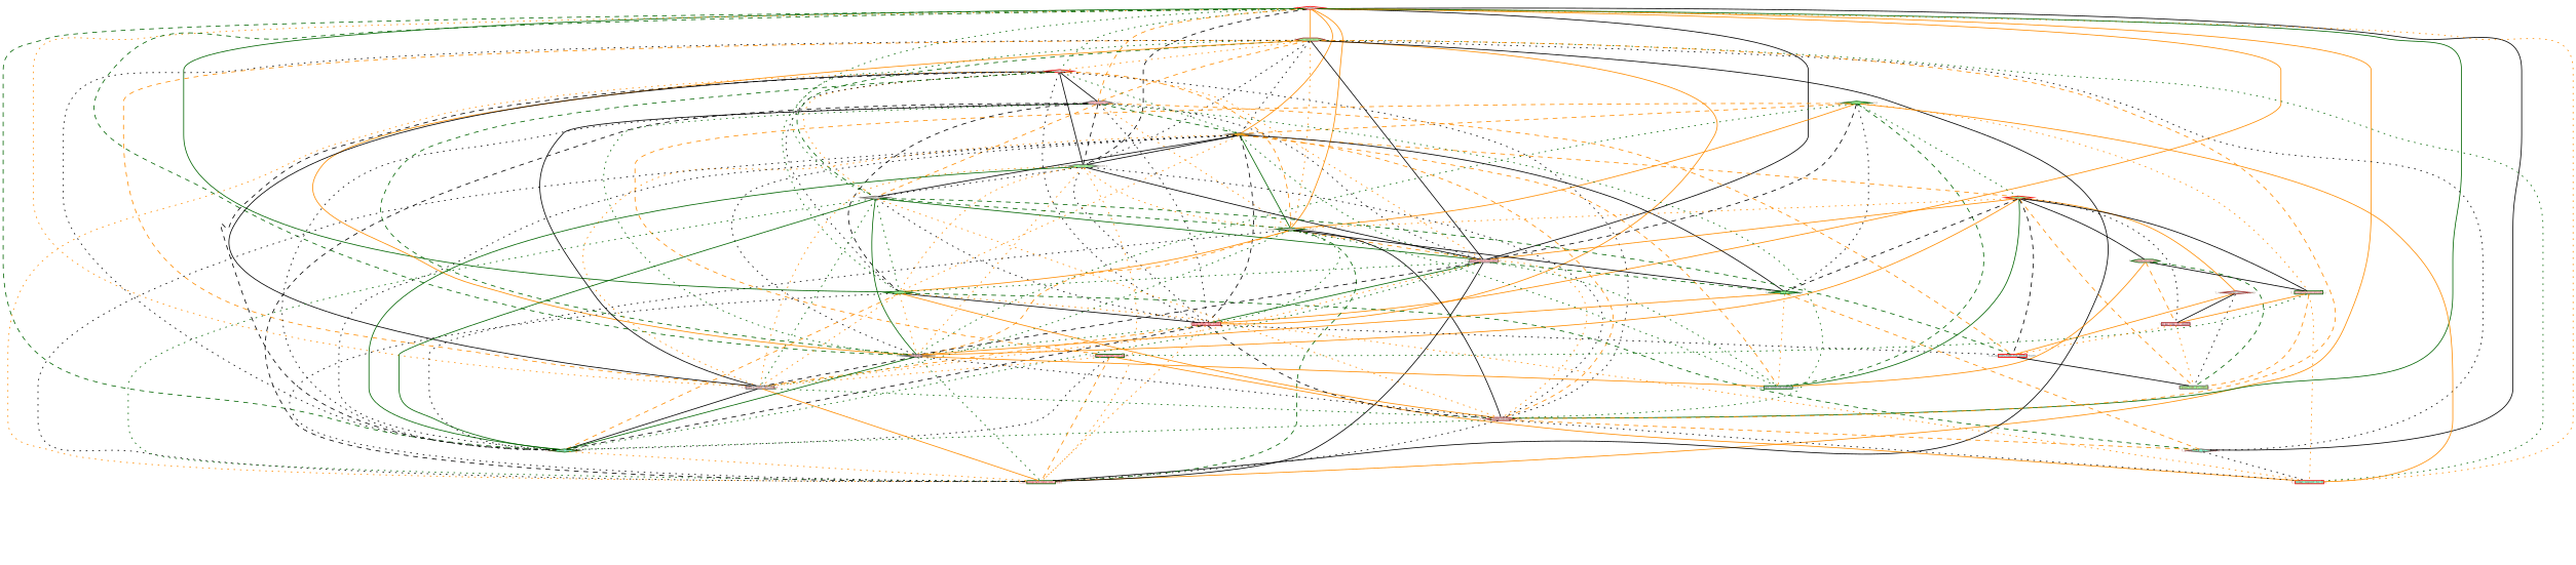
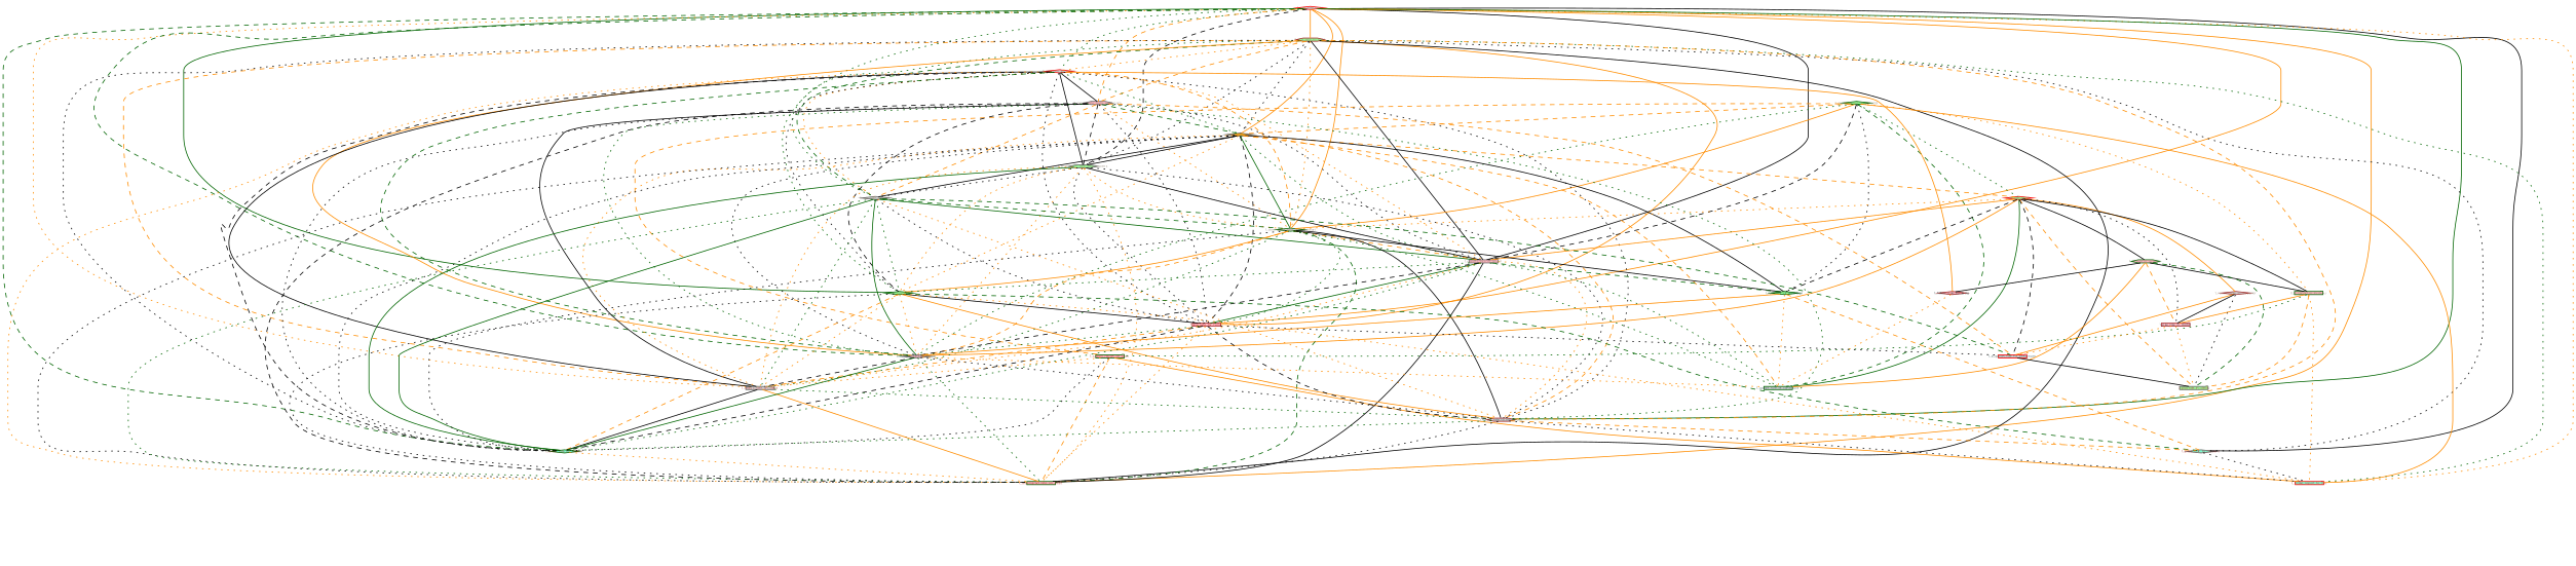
  graph {
    fontname=Montserrat
    node [color=darkgreen fillcolor=lightpink fixedsize=true fontcolor="#8b7d6b" fontname=Montserrat fontsize=4 shape=diamond style=filled]
    edge [color=darkorange fontname=Montserrat style=dotted w=1]
    "0_rais_rate_to_% " [color=red fillcolor=lightgrey height=.06 width=.5]
    "0_cut_rate_to_hold " [color=brown fillcolor=palegreen height=.06 shape=hexagon width=.5]
    "1_credit_report_of_genocid " [fillcolor=palegreen height=.06 width=.5]
    "0_rais_rate_by_point " [color=red fillcolor=lightgrey height=.06 width=.5]
    "0_receiv_rate_from_entitynam " [color=gray40 height=.06 shape=hexagon width=.5]
    "1_pai_rate_of_% " [color=gray40 fillcolor=orange height=.06 width=.5]
    "1_entitynam_rate_after_expens " [color=gray40 fillcolor=palegreen height=.06 shape=hexagon width=.5]
    "1_is_role_of_alli " [color=red fillcolor=palegreen height=.06 width=.5]
    "0_rais_rate_for_busi " [color=gray40 fillcolor=lightgrey height=.06 width=.5]
    "1_is_rule_in_univers " [height=.06 shape=hexagon width=.5]
    "1_resum_role_as_supplier " [color=brown fillcolor=lightgrey height=.06 width=.5]
    "1_downgrad_rate_of_subsidiari " [fillcolor=lightgrey height=.06 width=.5]
    "1_expect_rate_of_return " [color=gray40 height=.06 shape=folder width=.5]
    "0_cut_rate_to_% " [fillcolor=palegreen height=.06 width=.5]
    "0_is_report_in_bureau " [height=.06 shape=folder width=.5]
    "1_suppli_report_on_plan " [fontcolor="#b22222" height=.06 shape=folder width=.5]
    "1_pai_rate_for_fund " [color=brown fontcolor="#b22222" height=.06 shape=folder width=.5]
    "1_reduc_rate_on_debt " [color=gray40 fillcolor=lightgrey fontcolor="#b22222" height=.06 shape=folder width=.5]
    "1_pose_risk_to_student " [color=gray40 fillcolor=aquamarine fontcolor="#b22222" height=.06 width=.5]
    "0_plai_role_in_decis " [color=gray40 fillcolor=palegreen fontcolor="#b22222" height=.06 shape=folder width=.5]
    "1_lower_rate_on_million " [fillcolor=aquamarine fontcolor="#b22222" height=.06 width=.5]
    "1_downgrad_rate_on_debt " [fontcolor="#b22222" height=.06 shape=folder width=.5]
    "1_make_report_to_the " [color=red fillcolor=aquamarine fontcolor="#b22222" height=.06 shape=folder width=.5]
    "1_compar_rate_of_group " [color=gray40 fontcolor="#2f4f4f" height=.06 width=.5]
-   "0_nudg_rate_to_othernum " [color=brown fillcolor=lightgrey fontcolor="#b22222" height=.06 shape=hexagon width=.5]
+   "0_nudg_rate_to_othernum " [color=brown fillcolor=lightgrey fontcolor="#2f4f4f" height=.06 shape=hexagon width=.5]
    "1_run_risk_of_disintegr " [fillcolor=palegreen fontcolor="#2f4f4f" height=.06 width=.5]
    "1_adopt_rule_of_construct " [fillcolor=lightgrey fontcolor="#2f4f4f" height=.06 shape=folder width=.5]
+   "1_follow_rule_by_judg " [color=brown fontcolor="#2f4f4f" height=.06 width=.5]
    "1_support_role_for_entitynam " [color=red fillcolor=lightgrey fontcolor="#2f4f4f" height=.06 shape=folder width=.5]
    "1_plai_role_in_declin " [color=brown fontcolor="#2f4f4f" height=.06 shape=folder width=.5]
    subgraph sub_1 {
      "0_rais_rate_to_% "
      "0_cut_rate_to_hold "
      "1_credit_report_of_genocid "
      "0_rais_rate_by_point "
      "0_receiv_rate_from_entitynam "
      "1_pai_rate_of_% "
      "1_entitynam_rate_after_expens "
      "1_is_role_of_alli "
      "0_rais_rate_for_busi "
      "1_is_rule_in_univers "
      "1_resum_role_as_supplier "
      "1_downgrad_rate_of_subsidiari "
      "1_expect_rate_of_return "
      "0_cut_rate_to_% "
      "0_is_report_in_bureau "
    }
    subgraph sub_2 {
      "1_suppli_report_on_plan "
      "1_pai_rate_for_fund "
      "1_reduc_rate_on_debt "
      "1_pose_risk_to_student "
      "0_plai_role_in_decis "
      "1_lower_rate_on_million "
      "1_downgrad_rate_on_debt "
      "1_make_report_to_the "
    }
    "0_rais_rate_to_% " -- "0_cut_rate_to_hold " [style=solid w=2]
    "0_rais_rate_to_% " -- "0_rais_rate_by_point " [color=darkgreen w=2]
    "0_rais_rate_to_% " -- "0_receiv_rate_from_entitynam " [style=dashed]
    "0_rais_rate_to_% " -- "1_pai_rate_of_% " [style=solid w=2]
    "0_rais_rate_to_% " -- "1_entitynam_rate_after_expens " [color=black style=dashed]
    "0_rais_rate_to_% " -- "0_rais_rate_for_busi " [color=darkgreen w=2]
    "0_rais_rate_to_% " -- "1_downgrad_rate_of_subsidiari " [style=solid]
    "0_rais_rate_to_% " -- "1_expect_rate_of_return " [color=black style=solid]
    "0_rais_rate_to_% " -- "0_cut_rate_to_% " [color=darkgreen style=solid w=3]
    "0_rais_rate_to_% " -- "1_pai_rate_for_fund " [style=solid]
    "0_rais_rate_to_% " -- "1_reduc_rate_on_debt "
    "0_rais_rate_to_% " -- "1_pose_risk_to_student " [color=black style=solid]
    "0_rais_rate_to_% " -- "1_lower_rate_on_million " [color=darkgreen style=dashed]
    "0_rais_rate_to_% " -- "1_downgrad_rate_on_debt " [style=solid]
    "0_rais_rate_to_% " -- "1_make_report_to_the "
    "0_rais_rate_to_% " -- "1_compar_rate_of_group " [color=darkgreen style=dashed]
    "0_rais_rate_to_% " -- "0_nudg_rate_to_othernum " [color=darkgreen style=solid w=2]
    "0_cut_rate_to_hold " -- "0_rais_rate_by_point "
    "0_cut_rate_to_hold " -- "0_receiv_rate_from_entitynam " [style=dashed]
    "0_cut_rate_to_hold " -- "1_pai_rate_of_% " [color=black]
    "0_cut_rate_to_hold " -- "1_entitynam_rate_after_expens " [color=black]
    "0_cut_rate_to_hold " -- "0_rais_rate_for_busi " [color=darkgreen style=dashed]
    "0_cut_rate_to_hold " -- "1_downgrad_rate_of_subsidiari "
    "0_cut_rate_to_hold " -- "1_expect_rate_of_return " [color=black style=solid]
    "0_cut_rate_to_hold " -- "0_cut_rate_to_% " [color=darkgreen w=3]
    "0_cut_rate_to_hold " -- "1_pai_rate_for_fund " [style=solid]
    "0_cut_rate_to_hold " -- "1_reduc_rate_on_debt " [style=dashed]
    "0_cut_rate_to_hold " -- "1_pose_risk_to_student " [color=black]
    "0_cut_rate_to_hold " -- "1_lower_rate_on_million " [color=black]
    "0_cut_rate_to_hold " -- "1_downgrad_rate_on_debt " [color=black style=solid]
    "0_cut_rate_to_hold " -- "1_make_report_to_the " [color=darkgreen]
    "0_cut_rate_to_hold " -- "1_compar_rate_of_group " [style=solid]
    "0_cut_rate_to_hold " -- "0_nudg_rate_to_othernum " [style=dashed w=2]
    "1_credit_report_of_genocid " -- "1_pai_rate_of_% " [style=dashed]
    "1_credit_report_of_genocid " -- "1_is_role_of_alli " [color=darkgreen]
    "1_credit_report_of_genocid " -- "1_downgrad_rate_of_subsidiari " [style=solid]
    "1_credit_report_of_genocid " -- "1_expect_rate_of_return " [color=black style=dashed]
    "1_credit_report_of_genocid " -- "0_is_report_in_bureau "
    "1_credit_report_of_genocid " -- "1_suppli_report_on_plan " [style=dashed]
    "1_credit_report_of_genocid " -- "1_make_report_to_the " [style=solid]
    "1_credit_report_of_genocid " -- "1_compar_rate_of_group " [color=darkgreen]
    "1_credit_report_of_genocid " -- "1_run_risk_of_disintegr " [color=black]
    "1_credit_report_of_genocid " -- "1_adopt_rule_of_construct " [color=darkgreen style=dashed]
    "0_rais_rate_by_point " -- "0_receiv_rate_from_entitynam " [color=black style=solid]
    "0_rais_rate_by_point " -- "1_pai_rate_of_% " [color=darkgreen]
    "0_rais_rate_by_point " -- "1_entitynam_rate_after_expens " [color=black style=solid]
    "0_rais_rate_by_point " -- "0_rais_rate_for_busi " [w=2]
    "0_rais_rate_by_point " -- "1_downgrad_rate_of_subsidiari " [style=dashed]
    "0_rais_rate_by_point " -- "1_expect_rate_of_return "
    "0_rais_rate_by_point " -- "0_cut_rate_to_% " [color=black]
    "0_rais_rate_by_point " -- "1_pai_rate_for_fund " [color=black]
    "0_rais_rate_by_point " -- "1_reduc_rate_on_debt " [color=black style=solid]
    "0_rais_rate_by_point " -- "1_lower_rate_on_million " [color=black style=dashed]
    "0_rais_rate_by_point " -- "1_downgrad_rate_on_debt "
    "0_rais_rate_by_point " -- "1_compar_rate_of_group " [color=darkgreen style=dashed]
    "0_rais_rate_by_point " -- "0_nudg_rate_to_othernum " [color=black]
+   "0_rais_rate_by_point " -- "1_follow_rule_by_judg " [style=solid]
    "0_receiv_rate_from_entitynam " -- "1_pai_rate_of_% " [color=darkgreen style=dashed]
    "0_receiv_rate_from_entitynam " -- "1_entitynam_rate_after_expens " [color=black style=dashed]
    "0_receiv_rate_from_entitynam " -- "0_rais_rate_for_busi " [style=dashed]
    "0_receiv_rate_from_entitynam " -- "1_downgrad_rate_of_subsidiari "
    "0_receiv_rate_from_entitynam " -- "1_expect_rate_of_return " [color=black]
    "0_receiv_rate_from_entitynam " -- "0_cut_rate_to_% " [color=black style=dashed]
    "0_receiv_rate_from_entitynam " -- "1_pai_rate_for_fund " [color=black]
    "0_receiv_rate_from_entitynam " -- "1_reduc_rate_on_debt " [color=black style=solid]
    "0_receiv_rate_from_entitynam " -- "1_lower_rate_on_million " [color=black]
    "0_receiv_rate_from_entitynam " -- "1_downgrad_rate_on_debt " [color=black style=dashed]
    "0_receiv_rate_from_entitynam " -- "1_compar_rate_of_group " [color=darkgreen]
    "0_receiv_rate_from_entitynam " -- "0_nudg_rate_to_othernum " [color=darkgreen]
    "0_receiv_rate_from_entitynam " -- "1_support_role_for_entitynam " [style=dashed]
    "1_pai_rate_of_% " -- "1_entitynam_rate_after_expens " [color=black style=solid]
    "1_pai_rate_of_% " -- "1_is_role_of_alli " [style=dashed]
    "1_pai_rate_of_% " -- "0_rais_rate_for_busi " [color=black style=solid]
    "1_pai_rate_of_% " -- "1_downgrad_rate_of_subsidiari " [color=darkgreen style=solid w=2]
    "1_pai_rate_of_% " -- "1_expect_rate_of_return " [color=darkgreen w=2]
    "1_pai_rate_of_% " -- "0_cut_rate_to_% " [w=2]
    "1_pai_rate_of_% " -- "1_pai_rate_for_fund " [color=black style=dashed w=2]
    "1_pai_rate_of_% " -- "1_reduc_rate_on_debt "
    "1_pai_rate_of_% " -- "1_lower_rate_on_million " [color=black]
    "1_pai_rate_of_% " -- "1_downgrad_rate_on_debt " [color=black]
    "1_pai_rate_of_% " -- "1_compar_rate_of_group " [color=black w=2]
    "1_pai_rate_of_% " -- "0_nudg_rate_to_othernum " [style=dashed]
    "1_pai_rate_of_% " -- "1_run_risk_of_disintegr " [color=black style=solid]
    "1_pai_rate_of_% " -- "1_adopt_rule_of_construct " [style=dashed]
    "1_entitynam_rate_after_expens " -- "0_rais_rate_for_busi " [color=black]
    "1_entitynam_rate_after_expens " -- "1_downgrad_rate_of_subsidiari "
    "1_entitynam_rate_after_expens " -- "1_expect_rate_of_return " [color=black style=solid]
    "1_entitynam_rate_after_expens " -- "0_cut_rate_to_% "
    "1_entitynam_rate_after_expens " -- "1_pai_rate_for_fund " [color=black]
    "1_entitynam_rate_after_expens " -- "1_reduc_rate_on_debt "
    "1_entitynam_rate_after_expens " -- "1_lower_rate_on_million " [color=darkgreen style=solid]
    "1_entitynam_rate_after_expens " -- "1_downgrad_rate_on_debt "
    "1_entitynam_rate_after_expens " -- "1_compar_rate_of_group "
    "1_entitynam_rate_after_expens " -- "0_nudg_rate_to_othernum " [color=black]
    "1_is_role_of_alli " -- "1_is_rule_in_univers " [color=black style=solid]
    "1_is_role_of_alli " -- "1_resum_role_as_supplier " [style=solid]
    "1_is_role_of_alli " -- "1_downgrad_rate_of_subsidiari "
    "1_is_role_of_alli " -- "1_expect_rate_of_return " [style=solid]
    "1_is_role_of_alli " -- "0_is_report_in_bureau " [color=black style=solid]
    "1_is_role_of_alli " -- "0_plai_role_in_decis " [style=dashed]
    "1_is_role_of_alli " -- "1_compar_rate_of_group " [style=solid]
    "1_is_role_of_alli " -- "1_run_risk_of_disintegr " [color=black style=dashed]
    "1_is_role_of_alli " -- "1_adopt_rule_of_construct " [color=darkgreen style=solid]
    "1_is_role_of_alli " -- "1_support_role_for_entitynam " [color=black style=dashed]
    "1_is_role_of_alli " -- "1_plai_role_in_declin " [color=black]
    "0_rais_rate_for_busi " -- "1_downgrad_rate_of_subsidiari " [color=darkgreen style=dashed]
    "0_rais_rate_for_busi " -- "1_expect_rate_of_return " [color=darkgreen style=solid]
    "0_rais_rate_for_busi " -- "0_cut_rate_to_% " [color=darkgreen]
    "0_rais_rate_for_busi " -- "1_pai_rate_for_fund " [color=black w=2]
    "0_rais_rate_for_busi " -- "1_reduc_rate_on_debt " [color=darkgreen]
    "0_rais_rate_for_busi " -- "1_lower_rate_on_million " [color=darkgreen style=solid]
    "0_rais_rate_for_busi " -- "1_downgrad_rate_on_debt " [color=darkgreen]
    "0_rais_rate_for_busi " -- "1_compar_rate_of_group " [color=darkgreen style=solid]
    "0_rais_rate_for_busi " -- "0_nudg_rate_to_othernum "
    "0_rais_rate_for_busi " -- "1_support_role_for_entitynam " [color=darkgreen style=dashed]
    "1_is_rule_in_univers " -- "0_is_report_in_bureau " [color=black style=solid w=2]
    "1_is_rule_in_univers " -- "0_plai_role_in_decis " [color=darkgreen style=dashed]
    "1_is_rule_in_univers " -- "1_adopt_rule_of_construct " [style=solid]
+   "1_is_rule_in_univers " -- "1_follow_rule_by_judg " [color=black style=solid]
    "1_is_rule_in_univers " -- "1_plai_role_in_declin " [style=dashed]
    "1_resum_role_as_supplier " -- "0_plai_role_in_decis " [color=black]
    "1_resum_role_as_supplier " -- "1_support_role_for_entitynam " [style=solid]
    "1_resum_role_as_supplier " -- "1_plai_role_in_declin " [color=black style=solid]
    "1_downgrad_rate_of_subsidiari " -- "1_expect_rate_of_return " [style=dashed w=2]
    "1_downgrad_rate_of_subsidiari " -- "0_cut_rate_to_% " [style=solid]
    "1_downgrad_rate_of_subsidiari " -- "1_pai_rate_for_fund " [color=darkgreen]
    "1_downgrad_rate_of_subsidiari " -- "1_reduc_rate_on_debt " [color=darkgreen]
    "1_downgrad_rate_of_subsidiari " -- "1_lower_rate_on_million " [color=black]
    "1_downgrad_rate_of_subsidiari " -- "1_downgrad_rate_on_debt " [color=darkgreen style=dashed w=2]
    "1_downgrad_rate_of_subsidiari " -- "1_compar_rate_of_group " [style=dashed w=2]
    "1_downgrad_rate_of_subsidiari " -- "0_nudg_rate_to_othernum " [color=black style=solid]
    "1_downgrad_rate_of_subsidiari " -- "1_run_risk_of_disintegr " [color=black style=solid]
    "1_downgrad_rate_of_subsidiari " -- "1_adopt_rule_of_construct " [color=darkgreen]
    "1_expect_rate_of_return " -- "0_cut_rate_to_% " [color=darkgreen]
    "1_expect_rate_of_return " -- "1_pai_rate_for_fund " [color=darkgreen style=solid]
    "1_expect_rate_of_return " -- "1_reduc_rate_on_debt "
    "1_expect_rate_of_return " -- "1_lower_rate_on_million " [color=darkgreen]
    "1_expect_rate_of_return " -- "1_downgrad_rate_on_debt " [color=black style=solid]
    "1_expect_rate_of_return " -- "1_compar_rate_of_group " [color=black style=dashed w=2]
    "1_expect_rate_of_return " -- "0_nudg_rate_to_othernum "
    "1_expect_rate_of_return " -- "1_run_risk_of_disintegr " [color=darkgreen style=dashed]
    "1_expect_rate_of_return " -- "1_adopt_rule_of_construct " [color=darkgreen]
    "0_cut_rate_to_% " -- "1_pai_rate_for_fund " [color=black style=solid]
    "0_cut_rate_to_% " -- "1_reduc_rate_on_debt "
    "0_cut_rate_to_% " -- "1_pose_risk_to_student " [color=darkgreen style=dashed]
    "0_cut_rate_to_% " -- "1_lower_rate_on_million " [style=dashed]
    "0_cut_rate_to_% " -- "1_downgrad_rate_on_debt " [color=black]
    "0_cut_rate_to_% " -- "1_make_report_to_the "
    "0_cut_rate_to_% " -- "1_compar_rate_of_group "
    "0_cut_rate_to_% " -- "0_nudg_rate_to_othernum " [style=solid w=2]
    "0_is_report_in_bureau " -- "1_suppli_report_on_plan " [color=darkgreen]
    "0_is_report_in_bureau " -- "0_plai_role_in_decis " [style=dashed]
    "0_is_report_in_bureau " -- "1_make_report_to_the "
    "0_is_report_in_bureau " -- "1_plai_role_in_declin " [style=solid]
    "1_suppli_report_on_plan " -- "1_reduc_rate_on_debt "
    "1_suppli_report_on_plan " -- "1_lower_rate_on_million " [color=black]
    "1_suppli_report_on_plan " -- "1_downgrad_rate_on_debt " [style=dashed]
    "1_suppli_report_on_plan " -- "1_make_report_to_the " [style=solid]
    "1_pai_rate_for_fund " -- "1_reduc_rate_on_debt " [style=dashed]
    "1_pai_rate_for_fund " -- "1_lower_rate_on_million " [color=black style=dashed]
    "1_pai_rate_for_fund " -- "1_downgrad_rate_on_debt "
    "1_pai_rate_for_fund " -- "1_compar_rate_of_group " [color=darkgreen]
    "1_pai_rate_for_fund " -- "0_nudg_rate_to_othernum " [color=black style=dashed]
    "1_pai_rate_for_fund " -- "1_support_role_for_entitynam " [color=black]
    "1_reduc_rate_on_debt " -- "1_lower_rate_on_million " [color=black style=solid w=2]
    "1_reduc_rate_on_debt " -- "1_downgrad_rate_on_debt " [style=solid w=3]
    "1_reduc_rate_on_debt " -- "0_nudg_rate_to_othernum " [color=darkgreen]
    "1_pose_risk_to_student " -- "1_make_report_to_the " [color=black]
    "1_lower_rate_on_million " -- "1_downgrad_rate_on_debt " [w=2]
    "1_compar_rate_of_group " -- "1_reduc_rate_on_debt " [color=black style=dashed]
    "1_compar_rate_of_group " -- "1_lower_rate_on_million " [color=darkgreen style=solid]
    "1_compar_rate_of_group " -- "1_downgrad_rate_on_debt " [color=darkgreen]
    "1_compar_rate_of_group " -- "0_nudg_rate_to_othernum " [color=black]
-   "1_compar_rate_of_group " -- "1_adopt_rule_of_construct " [style=solid]
+   "1_compar_rate_of_group " -- "1_adopt_rule_of_construct "
    "0_nudg_rate_to_othernum " -- "1_pose_risk_to_student " [style=dashed]
    "0_nudg_rate_to_othernum " -- "1_lower_rate_on_million " [color=darkgreen]
    "0_nudg_rate_to_othernum " -- "1_downgrad_rate_on_debt " [color=black]
    "0_nudg_rate_to_othernum " -- "1_make_report_to_the " [color=black]
    "1_run_risk_of_disintegr " -- "1_pose_risk_to_student " [style=dashed]
    "1_run_risk_of_disintegr " -- "1_compar_rate_of_group " [style=solid]
    "1_run_risk_of_disintegr " -- "1_adopt_rule_of_construct "
+   "1_follow_rule_by_judg " -- "1_adopt_rule_of_construct "
    "1_support_role_for_entitynam " -- "0_plai_role_in_decis " [color=black style=solid]
    "1_plai_role_in_declin " -- "0_plai_role_in_decis " [w=3]
    "1_plai_role_in_declin " -- "1_support_role_for_entitynam "
  }
